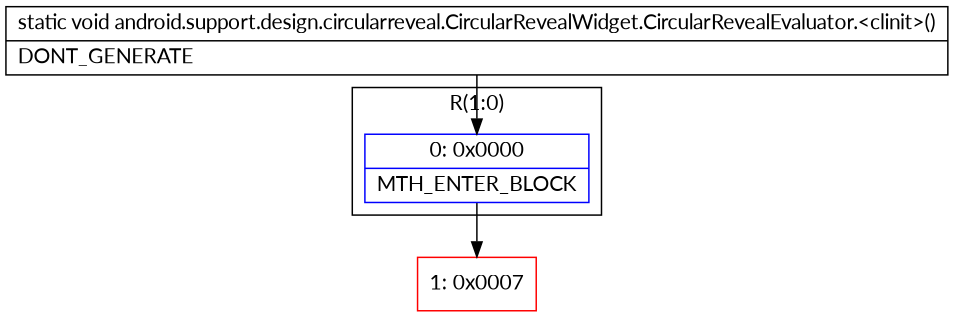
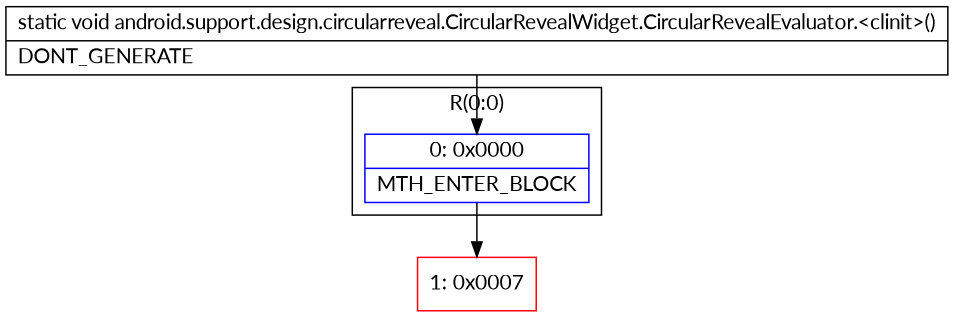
  digraph {
    fontname=Lato
    node [shape=record fontname=Lato]
    edge [fontname=Lato]
    n1 [color=blue label="{0\:\ 0x0000|MTH_ENTER_BLOCK\l}"]
    n2 [color=red label="{1\:\ 0x0007}"]
    n3 [label="{static void android.support.design.circularreveal.CircularRevealWidget.CircularRevealEvaluator.\<clinit\>()  | DONT_GENERATE\l}"]
    subgraph cluster_1 {
-     label="R(1:0)"
+     label="R(0:0)"
      n1
    }
    n1 -> n2
    n3 -> n1
  }
